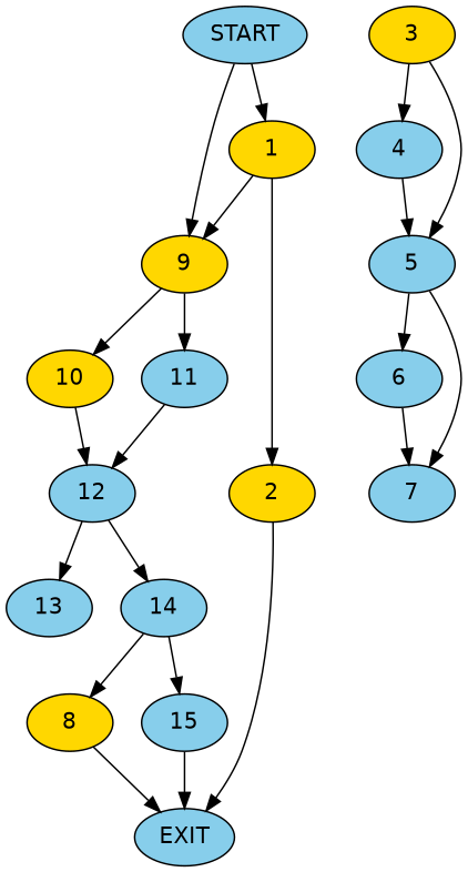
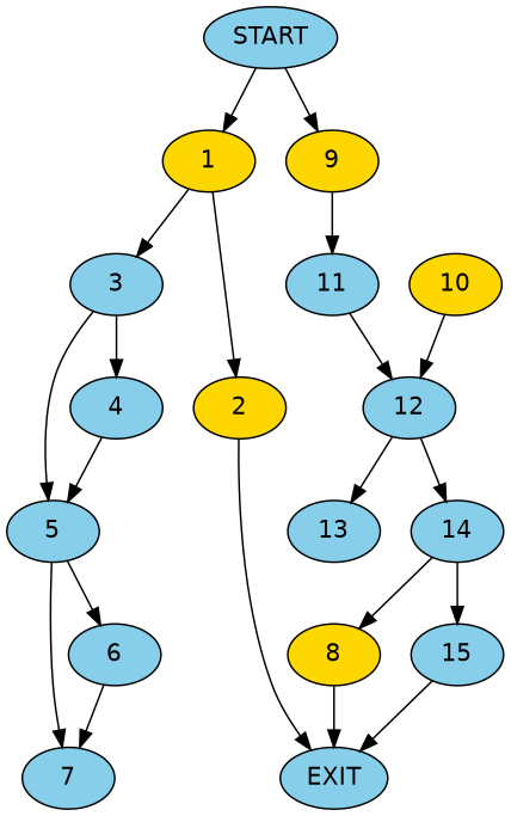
  digraph {
    fontname="DejaVu Sans"
    node [fillcolor=skyblue fontname="DejaVu Sans" style=filled]
    edge [fontname="DejaVu Sans"]
    n1 [label=START]
    1 [fillcolor=gold]
    9 [fillcolor=gold]
    2 [fillcolor=gold]
-   3 [fillcolor=gold]
+   3
    10 [fillcolor=gold]
    11
    n8 [label=EXIT]
    4
    5
    6
    7
    8 [fillcolor=gold]
    12
    13
    14
    15
    n1 -> 1
    n1 -> 9
    1 -> 2
-   1 -> 9
-   9 -> 10
+   1 -> 3
    9 -> 11
    2 -> n8
    3 -> 4
    3 -> 5
    10 -> 12
    11 -> 12
    4 -> 5
    5 -> 6
    5 -> 7
    6 -> 7
    8 -> n8
    12 -> 13
    12 -> 14
    14 -> 8
    14 -> 15
    15 -> n8
  }
